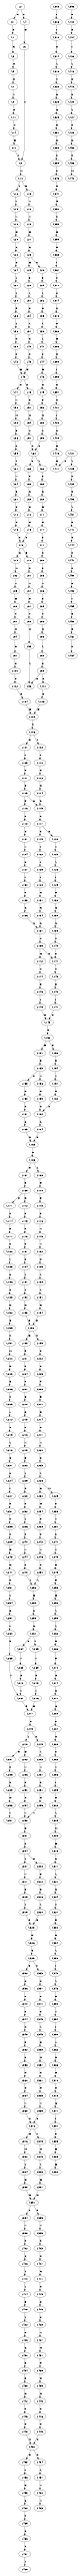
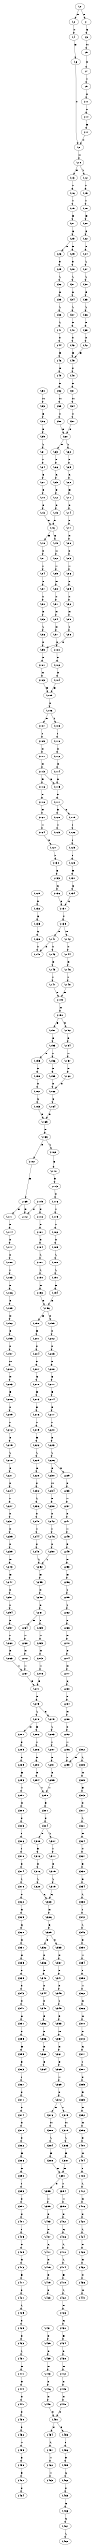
  strict digraph {
    S0
    S1
    S2
    S3
    S4
    S5
    S6
    S7
    S8
    S9
    S10
    S11
    S12
    S13
    S14
    S15
    S16
    S17
    S18
    S19
    S20
    S21
    S22
    S23
    S24
    S25
    S26
    S27
    S28
    S29
    S30
    S31
    S32
    S33
    S34
    S35
    S36
    S37
    S38
    S39
    S40
    S41
    S42
    S43
    S44
    S45
    S46
-   S47
    S48
    S49
    S50
    S51
    S52
    S53
    S54
    S55
    S56
    S57
    S58
    S59
    S60
    S61
    S62
    S63
    S64
    S65
    S66
    S67
    S68
    S69
    S70
    S71
    S72
    S73
    S74
    S75
    S76
    S77
    S78
    S79
    S80
    S81
    S82
    S83
    S84
    S85
    S86
    S87
    S88
    S89
    S90
    S91
    S92
    S93
    S94
    S95
    S96
    S97
    S98
    S99
    S100
    S101
    S102
    S103
    S104
    S105
    S106
    S107
    S108
    S109
    S110
    S111
    S112
    S113
    S114
    S115
    S116
    S117
    S118
    S119
    S120
    S121
    S122
    S123
    S124
    S125
-   S126
    S127
    S128
    S129
    S130
    S131
    S132
    S133
    S134
    S135
    S136
    S137
    S138
    S139
    S140
    S141
    S142
    S143
    S144
    S145
    S146
    S147
    S148
    S149
    S150
    S151
    S152
    S153
    S154
    S155
    S156
    S157
    S158
    S159
    S160
    S161
    S162
    S163
    S164
    S165
    S166
    S167
    S168
    S169
    S170
    S171
    S172
    S173
    S174
    S175
    S176
    S177
    S178
    S179
    S180
    S181
    S182
    S183
    S184
    S185
    S186
    S187
    S188
    S189
    S190
    S191
    S192
    S193
    S194
    S195
    S196
    S197
    S198
    S199
    S200
    S201
    S202
    S203
    S204
    S205
    S206
    S207
    S208
    S209
    S210
    S211
    S212
    S213
    S214
    S215
    S216
    S217
    S218
    S219
    S220
    S221
    S222
    S223
    S224
    S225
    S226
    S227
    S228
    S229
    S230
    S231
    S232
    S233
    S234
    S235
    S236
    S237
    S238
    S239
    S240
    S241
    S242
    S243
    S244
    S245
    S246
    S247
    S248
    S249
    S250
    S251
    S252
    S253
    S254
    S255
    S256
    S257
    S258
    S259
    S260
    S261
    S262
    S263
    S264
    S265
    S266
    S267
    S268
    S269
    S270
    S271
    S272
    S273
    S274
    S275
    S276
    S277
    S278
    S279
    S280
    S281
    S282
    S283
    S284
    S285
    S286
    S287
    S288
    S289
    S290
    S291
    S292
    S293
    S294
    S295
    S296
    S297
    S298
    S299
+   S300
    S301
    S302
    S303
    S304
    S305
    S306
    S307
    S308
    S309
    S310
    S311
    S312
    S313
    S314
    S315
    S316
    S317
    S318
    S319
    S320
    S321
    S322
    S323
    S324
    S325
    S326
    S327
    S328
    S329
    S330
    S331
    S332
    S333
    S334
    S335
    S336
    S337
    S338
    S339
    S340
    S341
    S342
    S343
    S344
    S345
    S346
    S347
    S348
    S349
    S350
    S351
    S352
    S353
    S354
    S355
    S356
    S357
    S358
    S359
    S360
    S361
    S362
    S363
    S364
    S365
    S366
    S367
-   S368
    S369
    S370
    S371
    S372
    S373
    S374
    S375
    S376
    S377
    S378
    S379
    S380
    S381
    S382
    S383
    S384
    S385
    S386
    S387
    S388
    S389
    S390
    S391
    S392
    S393
    S394
    S395
    S396
    S397
    S398
    S399
    S400
    S401
    S402
    S403
    S404
    S405
    S406
    S407
    S408
    S409
    S410
    S411
    S412
    S413
    S414
    S415
    S416
    S417
    S418
    S419
    S420
    S421
    S422
    S423
    S424
    S425
    S426
-   S427
    S428
    S429
    S430
    S431
    S432
    S433
    S434
    S435
    S436
    S437
    S438
    S439
    S440
    S441
    S442
    S443
    S444
    S445
    S446
    S447
    S448
    S449
    S450
    S451
    S452
    S453
    S454
    S455
    S456
    S457
    S458
    S459
    S460
    S461
    S462
    S463
    S464
    S465
    S466
    S467
    S468
    S0 -> S1 [label=D]
-   S2 -> S0 [label=A]
+   S0 -> S2 [label=A]
    S1 -> S3 [label=G]
    S2 -> S4 [label=Y]
    S3 -> S5 [label=M]
    S4 -> S6 [label=H]
    S5 -> S7 [label=K]
    S6 -> S8 [label=Y]
    S7 -> S9 [label=V]
    S8 -> S10 [label=W]
    S9 -> S11 [label=A]
    S10 -> S12 [label=S]
    S10 -> S13 [label=N]
    S11 -> S14 [label=Y]
    S12 -> S15 [label=I]
    S13 -> S16 [label=V]
    S14 -> S17 [label=H]
    S15 -> S18 [label=V]
    S16 -> S19 [label=V]
    S17 -> S8 [label=Y]
    S18 -> S20 [label=H]
    S19 -> S21 [label=H]
    S20 -> S22 [label=G]
    S21 -> S23 [label=G]
    S22 -> S24 [label=Q]
    S23 -> S25 [label=H]
    S23 -> S26 [label=T]
    S24 -> S27 [label=S]
    S25 -> S28 [label=P]
    S26 -> S29 [label=P]
    S27 -> S30 [label=S]
    S28 -> S31 [label=S]
    S29 -> S32 [label=S]
    S30 -> S33 [label=E]
    S31 -> S34 [label=D]
    S32 -> S35 [label=N]
    S33 -> S36 [label=S]
    S34 -> S37 [label=S]
    S35 -> S38 [label=S]
    S36 -> S39 [label=A]
    S37 -> S40 [label=A]
    S38 -> S41 [label=S]
    S39 -> S42 [label=L]
    S40 -> S43 [label=L]
    S41 -> S44 [label=L]
    S42 -> S45 [label=H]
    S43 -> S45 [label=H]
    S44 -> S46 [label=H]
-   S45 -> S47 [label=R]
    S45 -> S48 [label=L]
    S46 -> S49 [label=Q]
-   S47 -> S50 [label=V]
    S48 -> S51 [label=T]
    S49 -> S52 [label=T]
    S50 -> S53 [label=M]
    S51 -> S54 [label=M]
    S52 -> S55 [label=M]
    S53 -> S56 [label=F]
    S54 -> S57 [label=Y]
    S55 -> S58 [label=Y]
    S56 -> S59 [label=D]
    S57 -> S60 [label=Q]
    S58 -> S60 [label=Q]
    S59 -> S61 [label=S]
    S60 -> S62 [label=S]
    S60 -> S63 [label=T]
    S61 -> S64 [label=V]
    S62 -> S65 [label=L]
    S63 -> S66 [label=L]
    S64 -> S67 [label=G]
    S65 -> S68 [label=G]
    S66 -> S69 [label=G]
    S67 -> S70 [label=Q]
    S68 -> S71 [label=H]
    S69 -> S72 [label=Q]
    S70 -> S73 [label=Q]
    S71 -> S74 [label=Q]
    S72 -> S75 [label=Q]
    S73 -> S76 [label=L]
    S74 -> S77 [label=L]
    S75 -> S76 [label=L]
    S76 -> S78 [label=E]
    S76 -> S79 [label=G]
    S77 -> S80 [label=A]
    S78 -> S81 [label=A]
    S79 -> S82 [label=W]
    S80 -> S83 [label=L]
    S81 -> S84 [label=V]
    S82 -> S85 [label=V]
    S83 -> S86 [label=V]
    S84 -> S87 [label=Q]
    S85 -> S88 [label=H]
    S86 -> S89 [label=T]
    S87 -> S90 [label=Y]
    S88 -> S91 [label=Y]
    S89 -> S92 [label=Y]
    S90 -> S93 [label=K]
    S91 -> S94 [label=K]
    S92 -> S95 [label=K]
    S93 -> S96 [label=S]
    S94 -> S97 [label=N]
    S95 -> S98 [label=S]
-   S99 -> S96 [label=A]
+   S96 -> S99 [label=A]
    S97 -> S100 [label=A]
    S98 -> S99 [label=A]
    S99 -> S101 [label=L]
    S100 -> S102 [label=L]
    S101 -> S103 [label=K]
    S102 -> S104 [label=K]
    S103 -> S105 [label=H]
    S104 -> S105 [label=H]
    S105 -> S106 [label=L]
    S106 -> S107 [label=P]
    S106 -> S108 [label=S]
    S107 -> S109 [label=I]
    S108 -> S110 [label=I]
    S109 -> S111 [label=A]
    S110 -> S112 [label=A]
    S111 -> S113 [label=Q]
    S112 -> S114 [label=Q]
    S113 -> S115 [label=D]
    S113 -> S116 [label=E]
    S114 -> S115 [label=D]
    S115 -> S117 [label=L]
    S116 -> S118 [label=L]
    S117 -> S119 [label=L]
    S117 -> S120 [label=R]
    S118 -> S121 [label=Q]
    S119 -> S122 [label=I]
    S120 -> S123 [label=V]
    S121 -> S124 [label=V]
    S122 -> S125 [label=I]
-   S123 -> S126 [label=S]
    S124 -> S127 [label=A]
    S125 -> S128 [label=I]
-   S126 -> S129 [label=I]
    S127 -> S130 [label=I]
    S128 -> S131 [label=E]
    S129 -> S132 [label=D]
    S130 -> S133 [label=E]
    S131 -> S134 [label=G]
    S132 -> S135 [label=G]
    S133 -> S136 [label=G]
    S134 -> S137 [label=C]
    S135 -> S138 [label=C]
    S136 -> S137 [label=C]
    S137 -> S139 [label=Y]
    S138 -> S140 [label=Y]
    S139 -> S141 [label=L]
    S139 -> S142 [label=M]
-   S140 -> S141 [label=L]
+   S141 -> S140 [label=L]
    S141 -> S143 [label=Y]
    S142 -> S144 [label=Y]
    S143 -> S145 [label=R]
    S144 -> S146 [label=R]
    S145 -> S147 [label=I]
    S146 -> S148 [label=I]
    S147 -> S149 [label=F]
    S148 -> S149 [label=F]
    S149 -> S150 [label=K]
    S150 -> S151 [label=E]
    S150 -> S152 [label=D]
    S151 -> S153 [label=F]
    S152 -> S154 [label=F]
    S153 -> S155 [label=L]
    S153 -> S156 [label=V]
    S154 -> S157 [label=V]
    S155 -> S158 [label=A]
    S156 -> S159 [label=A]
    S157 -> S160 [label=A]
    S158 -> S161 [label=A]
    S159 -> S162 [label=A]
    S160 -> S162 [label=A]
    S161 -> S163 [label=C]
    S162 -> S164 [label=C]
    S163 -> S165 [label=D]
    S164 -> S165 [label=D]
    S165 -> S166 [label=A]
    S166 -> S167 [label=P]
    S166 -> S168 [label=S]
    S167 -> S169 [label=E]
    S168 -> S170 [label=E]
    S169 -> S171 [label=Q]
    S169 -> S172 [label=R]
    S170 -> S173 [label=R]
    S171 -> S174 [label=L]
-   S172 -> S175 [label=L]
+   S175 -> S172 [label=L]
    S173 -> S176 [label=L]
    S174 -> S177 [label=T]
    S175 -> S178 [label=T]
    S176 -> S179 [label=V]
    S177 -> S180 [label=L]
    S178 -> S181 [label=L]
    S179 -> S182 [label=V]
    S180 -> S183 [label=V]
    S181 -> S184 [label=T]
    S182 -> S185 [label=A]
    S183 -> S186 [label=T]
    S184 -> S187 [label=S]
    S185 -> S188 [label=S]
    S186 -> S189 [label=Q]
    S187 -> S190 [label=S]
    S188 -> S191 [label=S]
    S189 -> S192 [label=N]
    S190 -> S193 [label=N]
    S191 -> S194 [label=N]
    S192 -> S195 [label=Q]
    S193 -> S196 [label=R]
    S194 -> S196 [label=R]
    S195 -> S197 [label=L]
    S196 -> S198 [label=H]
    S196 -> S199 [label=T]
    S197 -> S200 [label=M]
    S198 -> S201 [label=E]
    S199 -> S202 [label=L]
    S200 -> S203 [label=N]
    S201 -> S204 [label=L]
    S202 -> S205 [label=L]
    S203 -> S206 [label=E]
    S204 -> S207 [label=L]
    S205 -> S208 [label=L]
    S206 -> S209 [label=L]
    S207 -> S210 [label=G]
    S208 -> S211 [label=E]
    S209 -> S212 [label=V]
    S210 -> S213 [label=E]
    S211 -> S214 [label=E]
    S212 -> S215 [label=Q]
    S213 -> S216 [label=F]
    S214 -> S217 [label=F]
    S215 -> S218 [label=S]
    S216 -> S219 [label=V]
    S217 -> S220 [label=V]
    S218 -> S221 [label=Q]
    S219 -> S222 [label=E]
    S220 -> S223 [label=D]
    S221 -> S224 [label=L]
    S222 -> S225 [label=S]
    S223 -> S226 [label=S]
    S224 -> S227 [label=V]
    S225 -> S228 [label=Q]
    S226 -> S229 [label=M]
    S226 -> S230 [label=Q]
    S227 -> S231 [label=L]
    S228 -> S232 [label=L]
    S229 -> S233 [label=L]
    S230 -> S234 [label=M]
    S231 -> S235 [label=L]
    S232 -> S236 [label=S]
    S233 -> S237 [label=V]
    S234 -> S238 [label=T]
    S235 -> S239 [label=L]
    S236 -> S240 [label=L]
    S237 -> S241 [label=L]
    S238 -> S242 [label=L]
    S239 -> S243 [label=H]
    S240 -> S244 [label=V]
    S241 -> S245 [label=V]
    S242 -> S246 [label=V]
    S243 -> S247 [label=H]
    S244 -> S248 [label=L]
    S245 -> S249 [label=F]
    S246 -> S250 [label=L]
    S247 -> S251 [label=T]
    S248 -> S252 [label=S]
    S249 -> S253 [label=R]
    S250 -> S252 [label=S]
    S251 -> S254 [label=Y]
    S252 -> S255 [label=H]
    S253 -> S256 [label=H]
    S254 -> S257 [label=F]
    S255 -> S258 [label=A]
    S256 -> S259 [label=S]
    S257 -> S260 [label=V]
    S258 -> S261 [label=Q]
    S259 -> S262 [label=S]
    S260 -> S263 [label=K]
    S261 -> S264 [label=F]
    S261 -> S265 [label=I]
    S262 -> S266 [label=F]
    S263 -> S267 [label=V]
    S264 -> S268 [label=V]
    S265 -> S269 [label=V]
    S266 -> S270 [label=R]
    S267 -> S271 [label=E]
    S268 -> S272 [label=K]
    S269 -> S273 [label=K]
    S270 -> S274 [label=Q]
    S271 -> S275 [label=D]
    S272 -> S267 [label=V]
    S273 -> S276 [label=V]
    S274 -> S277 [label=N]
    S275 -> S278 [label=S]
    S275 -> S279 [label=T]
    S276 -> S271 [label=E]
    S277 -> S280 [label=G]
    S278 -> S281 [label=N]
    S278 -> S282 [label=H]
    S279 -> S283 [label=S]
    S280 -> S284 [label=L]
    S281 -> S285 [label=T]
    S282 -> S286 [label=V]
    S283 -> S287 [label=V]
    S284 -> S288 [label=K]
    S285 -> S289 [label=T]
    S286 -> S290 [label=T]
    S287 -> S291 [label=T]
    S288 -> S292 [label=L]
    S289 -> S293 [label=H]
    S290 -> S294 [label=Q]
    S291 -> S295 [label=Q]
    S292 -> S296 [label=V]
    S293 -> S297 [label=V]
    S294 -> S298 [label=V]
    S295 -> S298 [label=V]
    S296 -> S299 [label=I]
+   S297 -> S300 [label=K]
    S298 -> S301 [label=R]
-   S299 -> S302 [label=D]
+   S302 -> S299 [label=D]
+   S300 -> S303 [label=L]
    S301 -> S304 [label=L]
    S302 -> S305 [label=S]
    S303 -> S306 [label=I]
    S304 -> S307 [label=S]
    S304 -> S308 [label=T]
    S305 -> S309 [label=M]
    S306 -> S310 [label=I]
    S307 -> S311 [label=V]
    S308 -> S312 [label=F]
    S309 -> S313 [label=E]
    S310 -> S314 [label=D]
    S311 -> S315 [label=D]
    S312 -> S316 [label=D]
    S313 -> S317 [label=T]
    S314 -> S318 [label=S]
    S315 -> S319 [label=S]
    S316 -> S320 [label=S]
    S317 -> S321 [label=S]
    S318 -> S322 [label=Y]
    S319 -> S323 [label=G]
    S320 -> S323 [label=G]
    S321 -> S324 [label=N]
    S322 -> S325 [label=N]
    S323 -> S326 [label=N]
    S324 -> S327 [label=Y]
    S325 -> S328 [label=G]
    S326 -> S329 [label=G]
    S327 -> S330 [label=F]
    S328 -> S331 [label=N]
    S329 -> S332 [label=Q]
    S329 -> S333 [label=L]
    S330 -> S334 [label=R]
    S331 -> S335 [label=N]
    S332 -> S336 [label=A]
    S333 -> S337 [label=A]
    S334 -> S338 [label=S]
    S335 -> S339 [label=L]
    S336 -> S340 [label=L]
    S337 -> S341 [label=L]
    S338 -> S342 [label=I]
    S339 -> S343 [label=L]
    S340 -> S344 [label=L]
    S341 -> S345 [label=L]
    S342 -> S346 [label=S]
    S343 -> S347 [label=A]
    S344 -> S348 [label=A]
    S345 -> S349 [label=S]
    S346 -> S350 [label=D]
    S347 -> S351 [label=Q]
    S348 -> S352 [label=E]
    S349 -> S353 [label=E]
    S350 -> S354 [label=V]
    S351 -> S355 [label=L]
    S352 -> S356 [label=L]
    S353 -> S357 [label=M]
    S354 -> S358 [label=I]
    S355 -> S359 [label=H]
    S356 -> S360 [label=R]
    S357 -> S361 [label=R]
    S358 -> S362 [label=V]
    S359 -> S363 [label=R]
    S360 -> S364 [label=Q]
    S361 -> S365 [label=Q]
    S362 -> S366 [label=N]
    S363 -> S367 [label=I]
-   S364 -> S368 [label=V]
    S365 -> S369 [label=V]
    S366 -> S370 [label=K]
    S367 -> S371 [label=L]
-   S368 -> S372 [label=L]
    S369 -> S372 [label=L]
    S370 -> S373 [label=D]
    S371 -> S374 [label=T]
    S372 -> S375 [label=I]
    S372 -> S376 [label=N]
    S373 -> S377 [label=G]
    S374 -> S378 [label=A]
    S375 -> S379 [label=M]
    S376 -> S380 [label=M]
    S377 -> S381 [label=I]
    S378 -> S382 [label=T]
    S379 -> S383 [label=S]
    S380 -> S384 [label=S]
    S381 -> S385 [label=L]
    S382 -> S386 [label=H]
    S383 -> S387 [label=H]
    S384 -> S388 [label=H]
    S385 -> S389 [label=E]
    S386 -> S390 [label=N]
    S387 -> S391 [label=N]
    S388 -> S391 [label=N]
    S389 -> S392 [label=E]
    S390 -> S393 [label=I]
    S391 -> S394 [label=I]
    S391 -> S395 [label=L]
+   S392 -> S396 [label=K]
    S393 -> S397 [label=T]
    S394 -> S398 [label=V]
    S395 -> S399 [label=V]
    S396 -> S400 [label=D]
    S397 -> S401 [label=A]
    S398 -> S402 [label=T]
    S399 -> S403 [label=T]
    S400 -> S404 [label=K]
    S401 -> S405 [label=I]
    S402 -> S406 [label=G]
    S403 -> S407 [label=A]
    S404 -> S408 [label=I]
    S405 -> S409 [label=A]
    S406 -> S410 [label=S]
    S407 -> S411 [label=G]
    S408 -> S412 [label=S]
    S409 -> S413 [label=N]
    S410 -> S414 [label=S]
    S411 -> S415 [label=A]
    S412 -> S416 [label=N]
    S413 -> S417 [label=E]
    S414 -> S418 [label=E]
    S415 -> S419 [label=D]
    S416 -> S420 [label=T]
-   S421 -> S417 [label=P]
+   S417 -> S421 [label=P]
    S418 -> S422 [label=S]
    S419 -> S423 [label=L]
    S420 -> S424 [label=S]
    S421 -> S425 [label=S]
    S422 -> S426 [label=A]
-   S423 -> S427 [label=V]
    S424 -> S428 [label=A]
    S425 -> S429 [label=L]
    S426 -> S430 [label=G]
-   S427 -> S431 [label=M]
    S428 -> S432 [label=N]
    S429 -> S433 [label=D]
    S430 -> S434 [label=E]
    S431 -> S435 [label=D]
    S432 -> S436 [label=A]
    S433 -> S437 [label=S]
    S434 -> S438 [label=P]
    S435 -> S439 [label=Q]
    S436 -> S440 [label=M]
    S437 -> S441 [label=K]
    S438 -> S442 [label=K]
    S439 -> S443 [label=K]
    S441 -> S444 [label=Q]
    S442 -> S445 [label=L]
    S443 -> S446 [label=L]
    S444 -> S447 [label=A]
    S445 -> S448 [label=A]
    S446 -> S449 [label=A]
    S447 -> S450 [label=T]
    S448 -> S451 [label=A]
    S449 -> S451 [label=A]
    S450 -> S452 [label=P]
    S451 -> S453 [label=P]
    S451 -> S454 [label=A]
    S452 -> S455 [label=V]
    S453 -> S456 [label=I]
    S454 -> S457 [label=S]
    S455 -> S458 [label=F]
    S456 -> S459 [label=R]
    S457 -> S460 [label=V]
    S458 -> S461 [label=R]
    S459 -> S462 [label=C]
    S460 -> S463 [label=V]
    S461 -> S464 [label=L]
    S462 -> S465 [label=L]
    S465 -> S466 [label=G]
    S466 -> S467 [label=C]
    S467 -> S468 [label=S]
  }
